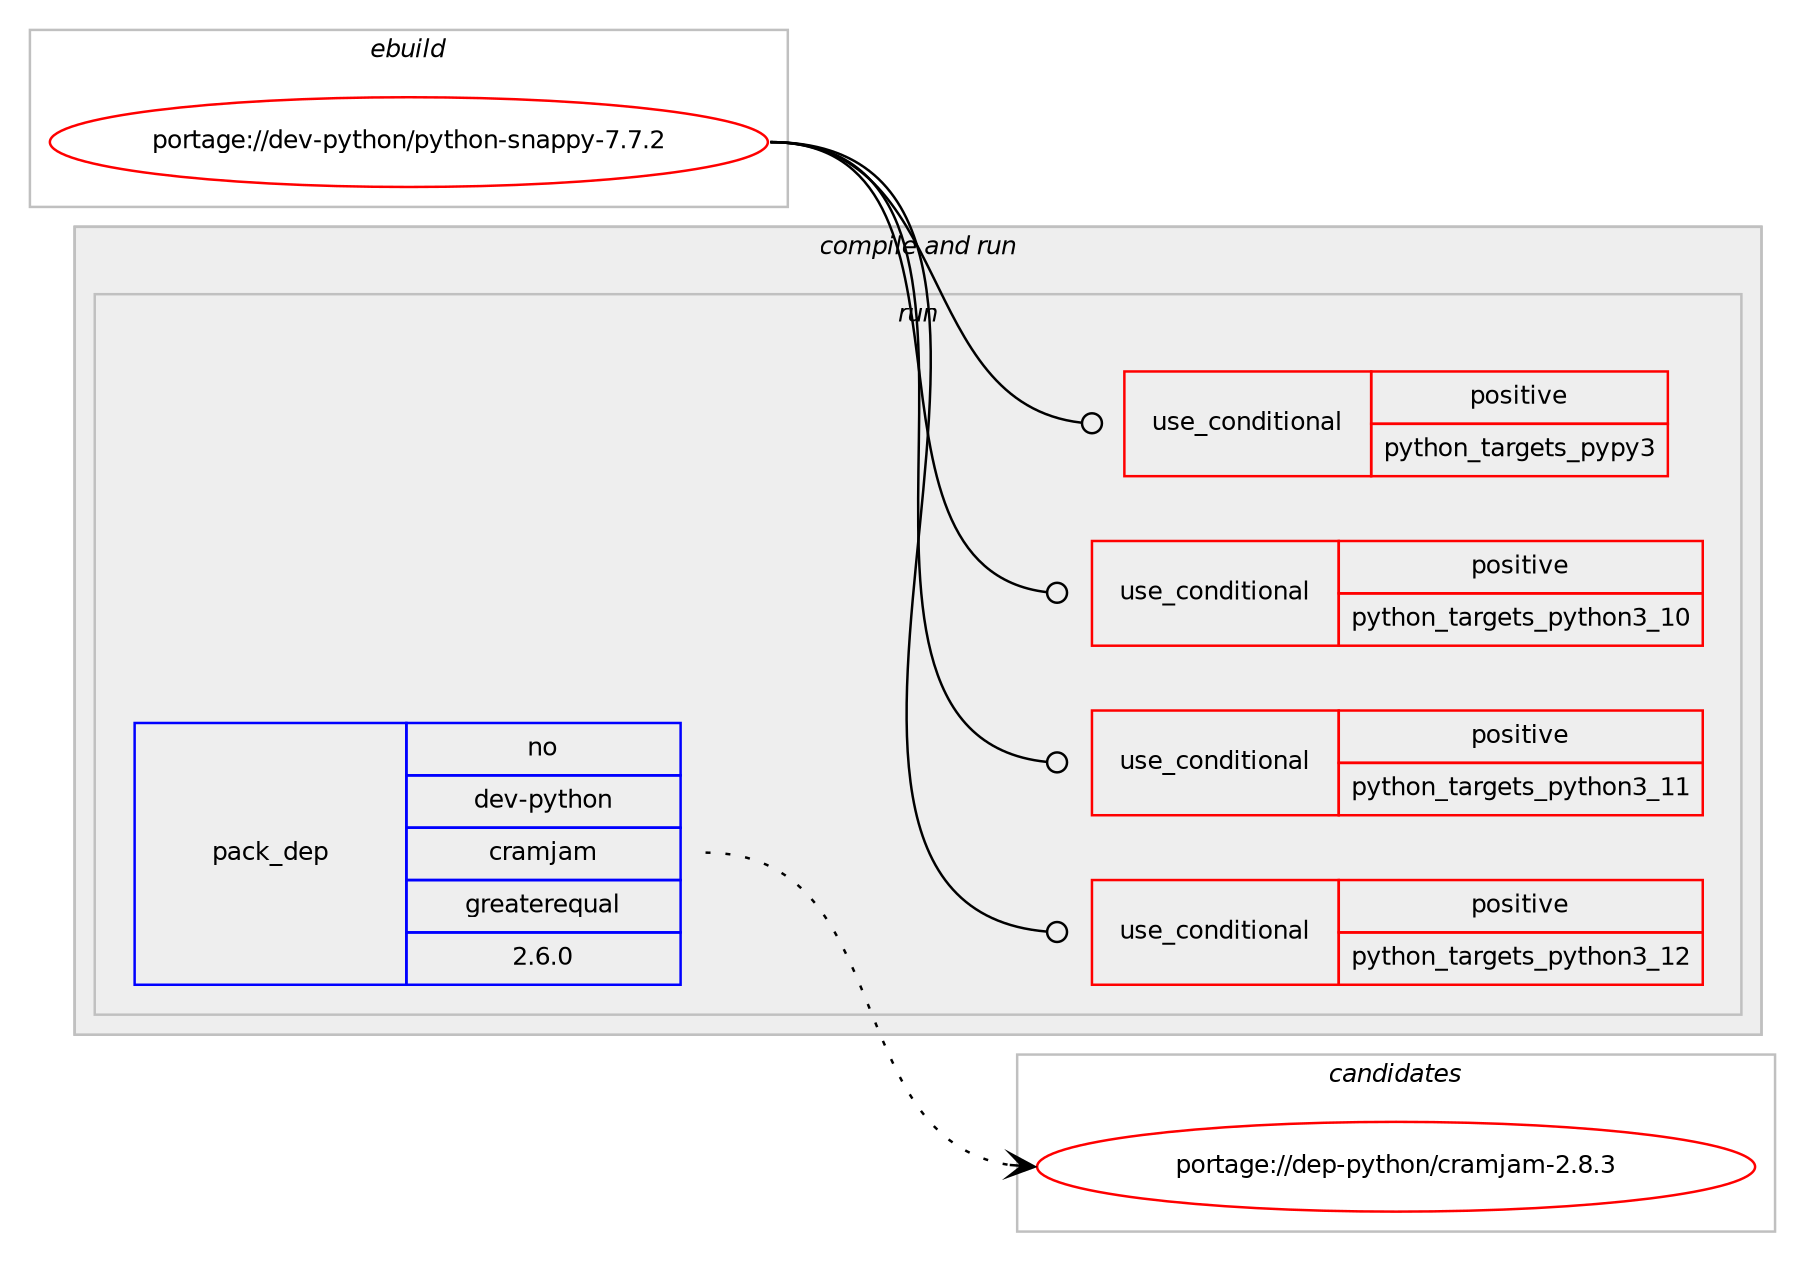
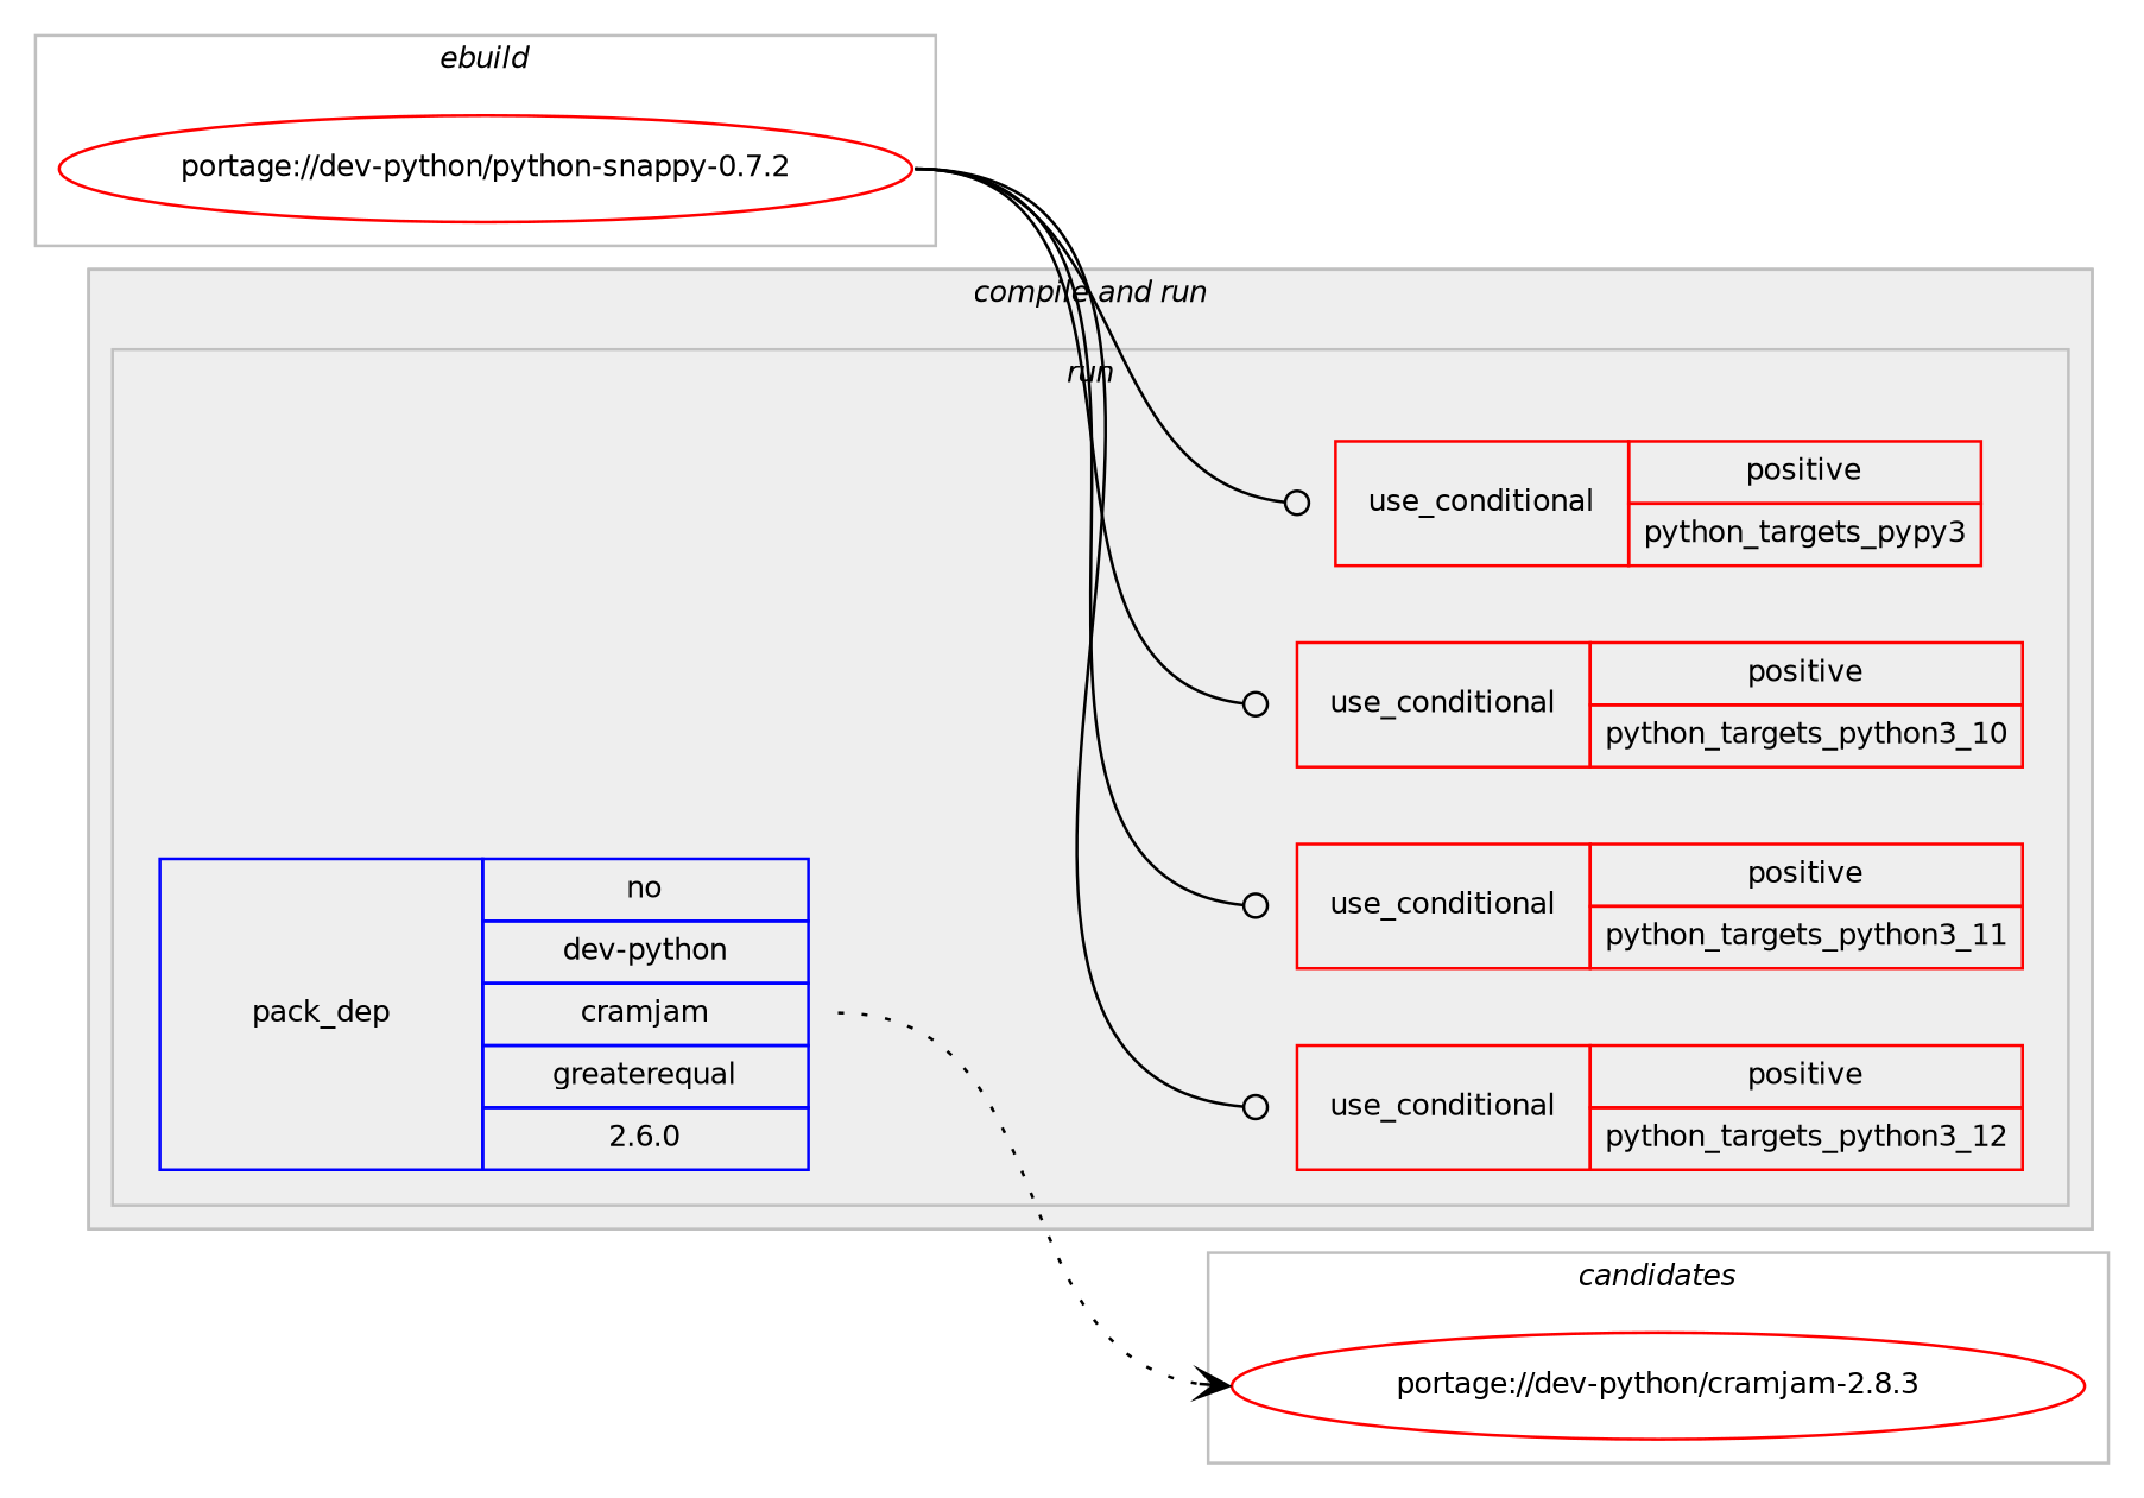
  digraph {
    compound=true
    concentrate=true
    fontname=Helvetica
    fontsize=10
    newrank=true
    rankdir=LR
    ranksep=1.5
    node [color=red fontname=Helvetica fontsize=10 shape=none]
    edge [arrowhead=odot headport=w style=solid tailport=e weight=20]
-   n1 [label="portage://dev-python/python-snappy-7.7.2" width=4 shape=""]
+   n1 [label="portage://dev-python/python-snappy-0.7.2" width=4 shape=""]
    n2 [label=<<TABLE BORDER="0" CELLBORDER="1" CELLSPACING="0" CELLPADDING="4"><TR><TD ROWSPAN="3" CELLPADDING="10">use_conditional</TD></TR><TR><TD>positive</TD></TR><TR><TD>python_targets_pypy3</TD></TR></TABLE>>]
    n3 [label=<<TABLE BORDER="0" CELLBORDER="1" CELLSPACING="0" CELLPADDING="4"><TR><TD ROWSPAN="3" CELLPADDING="10">use_conditional</TD></TR><TR><TD>positive</TD></TR><TR><TD>python_targets_python3_10</TD></TR></TABLE>>]
    n4 [label=<<TABLE BORDER="0" CELLBORDER="1" CELLSPACING="0" CELLPADDING="4"><TR><TD ROWSPAN="3" CELLPADDING="10">use_conditional</TD></TR><TR><TD>positive</TD></TR><TR><TD>python_targets_python3_11</TD></TR></TABLE>>]
    n5 [label=<<TABLE BORDER="0" CELLBORDER="1" CELLSPACING="0" CELLPADDING="4"><TR><TD ROWSPAN="3" CELLPADDING="10">use_conditional</TD></TR><TR><TD>positive</TD></TR><TR><TD>python_targets_python3_12</TD></TR></TABLE>>]
    n6 [color=blue label=<<TABLE BORDER="0" CELLBORDER="1" CELLSPACING="0" CELLPADDING="4" WIDTH="220"><TR><TD ROWSPAN="6" CELLPADDING="30">pack_dep</TD></TR><TR><TD WIDTH="110">no</TD></TR><TR><TD>dev-python</TD></TR><TR><TD>cramjam</TD></TR><TR><TD>greaterequal</TD></TR><TR><TD>2.6.0</TD></TR></TABLE>>]
-   n7 [label="portage://dep-python/cramjam-2.8.3" width=4 shape=""]
+   n7 [label="portage://dev-python/cramjam-2.8.3" width=4 shape=""]
    subgraph cluster_1 {
      color=gray
      label=<<i>ebuild</i>>
      rank=same
      n1
    }
    subgraph cluster_2 {
      color=gray
      label=<<i>dependencies</i>>
      subgraph cluster_3 {
        color=gray
        fillcolor="#eeeeee"
        label=<<i>compile</i>>
        style=filled
      }
      subgraph cluster_4 {
        color=gray
        fillcolor="#eeeeee"
        label=<<i>compile and run</i>>
        style=filled
      }
      subgraph cluster_5 {
        color=gray
        fillcolor="#eeeeee"
        label=<<i>run</i>>
        style=filled
        subgraph sub_6 {
          color=gray
          fillcolor="#eeeeee"
          label=<<i>run</i>>
          style=filled
          n2
        }
        subgraph sub_7 {
          color=gray
          fillcolor="#eeeeee"
          label=<<i>run</i>>
          style=filled
          n3
        }
        subgraph sub_8 {
          color=gray
          fillcolor="#eeeeee"
          label=<<i>run</i>>
          style=filled
          n4
        }
        subgraph sub_9 {
          color=gray
          fillcolor="#eeeeee"
          label=<<i>run</i>>
          style=filled
          n5
        }
        subgraph sub_10 {
          color=gray
          fillcolor="#eeeeee"
          label=<<i>run</i>>
          style=filled
          n6
        }
      }
    }
    subgraph cluster_11 {
      color=gray
      label=<<i>candidates</i>>
      rank=same
      subgraph sub_12 {
        color=black
        label=<<i>candidates</i>>
        nodesep=1
        rank=same
        n7
      }
    }
    n1 -> n2
    n1 -> n3
    n1 -> n4
    n1 -> n5
    n6 -> n7 [arrowhead=vee style=dotted weight=100]
  }
